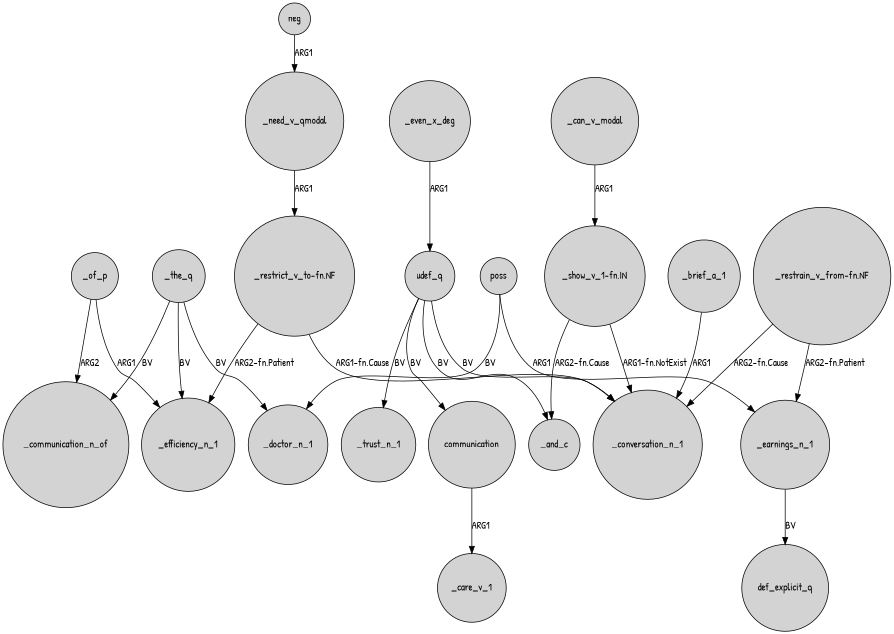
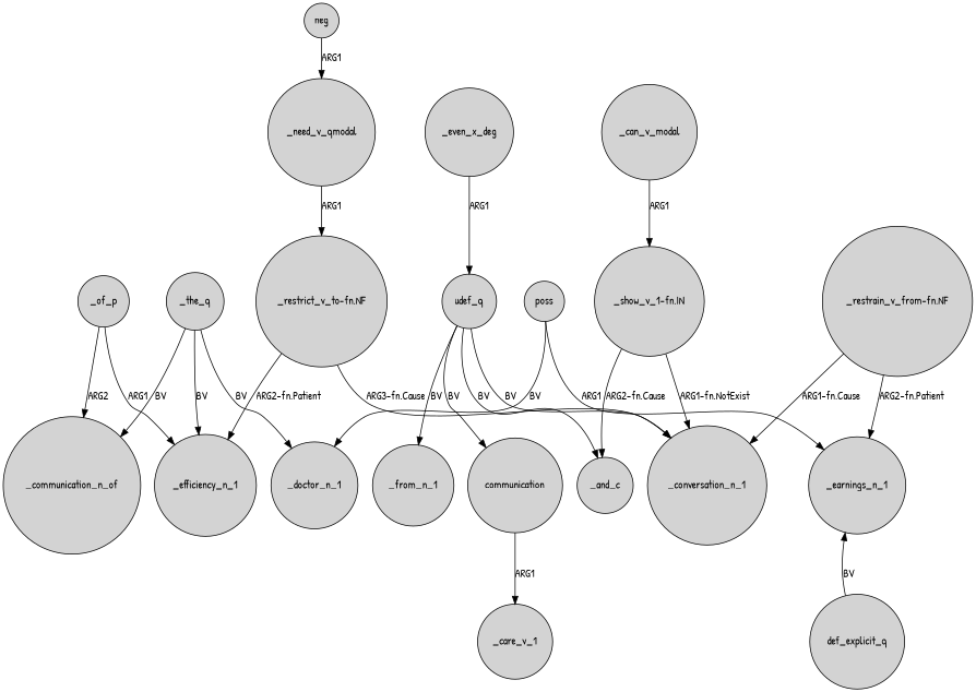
  digraph {
    fontname="Patrick Hand"
    node [fontname="Patrick Hand" shape=circle style=filled]
    edge [fontname="Patrick Hand"]
    _the_q
    _communication_n_of
    _doctor_n_1
    _efficiency_n_1
    _of_p
    _even_x_deg
    udef_q
-   _trust_n_1
+   _trust_n_1 [label=_from_n_1]
    n9 [label=communication]
    _conversation_n_1
    _and_c
    _care_v_1
    neg
    _need_v_qmodal
    "_restrict_v_to-fn.NF"
    _can_v_modal
    "_show_v_1-fn.IN"
    "_restrain_v_from-fn.NF"
    _earnings_n_1
    poss
-   _brief_a_1
    def_explicit_q
    _the_q -> _communication_n_of [label=BV]
    _the_q -> _doctor_n_1 [label=BV]
    _the_q -> _efficiency_n_1 [label=BV]
    _of_p -> _communication_n_of [label=ARG2]
    _of_p -> _efficiency_n_1 [label=ARG1]
    _even_x_deg -> udef_q [label=ARG1]
    udef_q -> _trust_n_1 [label=BV]
    udef_q -> n9 [label=BV]
    udef_q -> _conversation_n_1 [label=BV]
    udef_q -> _and_c [label=BV]
    n9 -> _care_v_1 [label=ARG1]
    neg -> _need_v_qmodal [label=ARG1]
    _need_v_qmodal -> "_restrict_v_to-fn.NF" [label=ARG1]
    "_restrict_v_to-fn.NF" -> _efficiency_n_1 [label="ARG2-fn.Patient"]
-   "_restrict_v_to-fn.NF" -> _conversation_n_1 [label="ARG1-fn.Cause"]
+   "_restrict_v_to-fn.NF" -> _conversation_n_1 [label="ARG3-fn.Cause"]
    _can_v_modal -> "_show_v_1-fn.IN" [label=ARG1]
    "_show_v_1-fn.IN" -> _conversation_n_1 [label="ARG1-fn.NotExist"]
    "_show_v_1-fn.IN" -> _and_c [label="ARG2-fn.Cause"]
-   "_restrain_v_from-fn.NF" -> _conversation_n_1 [label="ARG2-fn.Cause"]
+   "_restrain_v_from-fn.NF" -> _conversation_n_1 [label="ARG1-fn.Cause"]
    "_restrain_v_from-fn.NF" -> _earnings_n_1 [label="ARG2-fn.Patient"]
    poss -> _doctor_n_1 [label=BV]
    poss -> _earnings_n_1 [label=ARG1]
-   _brief_a_1 -> _conversation_n_1 [label=ARG1]
-   _earnings_n_1 -> def_explicit_q [label=BV]
+   def_explicit_q -> _earnings_n_1 [label=BV]
  }
